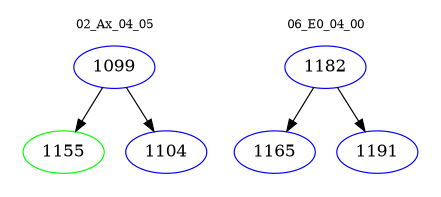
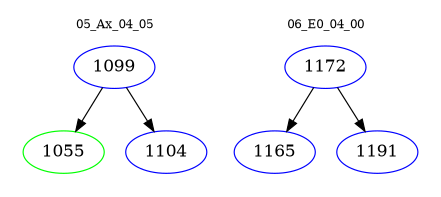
  digraph {
    node [color=blue]
    edge [color=black]
    n1 [label=1099]
-   n2 [color=green label=1155]
+   n2 [color=green label=1055]
    n3 [label=1104]
-   n4 [label=1182]
+   n4 [label=1172]
    n5 [label=1165]
    n6 [label=1191]
    subgraph cluster_1 {
      color=white
      fontsize=10
-     label="02_Ax_04_05"
+     label="05_Ax_04_05"
      n1
      n2
      n3
    }
    subgraph cluster_2 {
      color=white
      fontsize=10
      label="06_E0_04_00"
      n4
      n5
      n6
    }
    n1 -> n2
    n1 -> n3
    n4 -> n5
    n4 -> n6
  }
